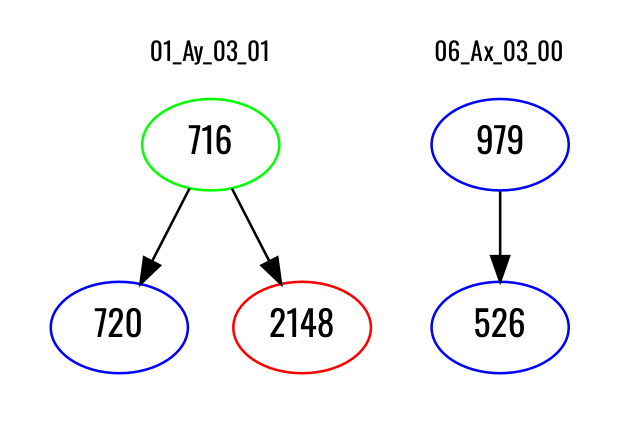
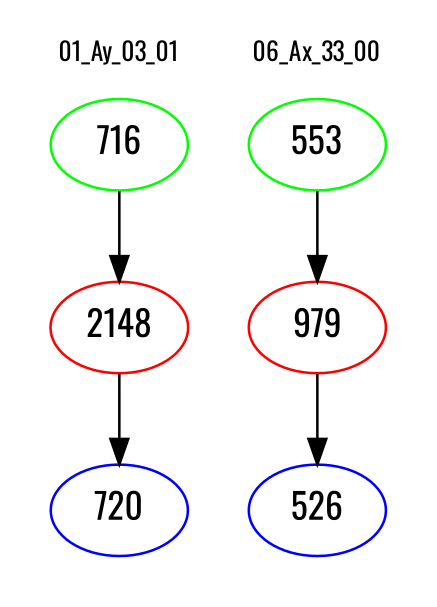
  digraph {
    fontname=Oswald
    node [color=green fontname=Oswald]
    edge [color=black fontname=Oswald]
    n1 [label=716]
    n2 [color=blue label=720]
    n3 [color=red label=2148]
-   n5 [color=blue label=979]
+   n4 [label=553]
+   n5 [color=red label=979]
    n6 [color=blue label=526]
    subgraph cluster_1 {
      color=white
      fontsize=10
      label="01_Ay_03_01"
      n1
      n2
      n3
    }
    subgraph cluster_2 {
      color=white
      fontsize=10
-     label="06_Ax_03_00"
+     label="06_Ax_33_00"
+     n4
      n5
      n6
    }
-   n1 -> n2
+   n3 -> n2
    n1 -> n3
+   n4 -> n5
    n5 -> n6
  }
